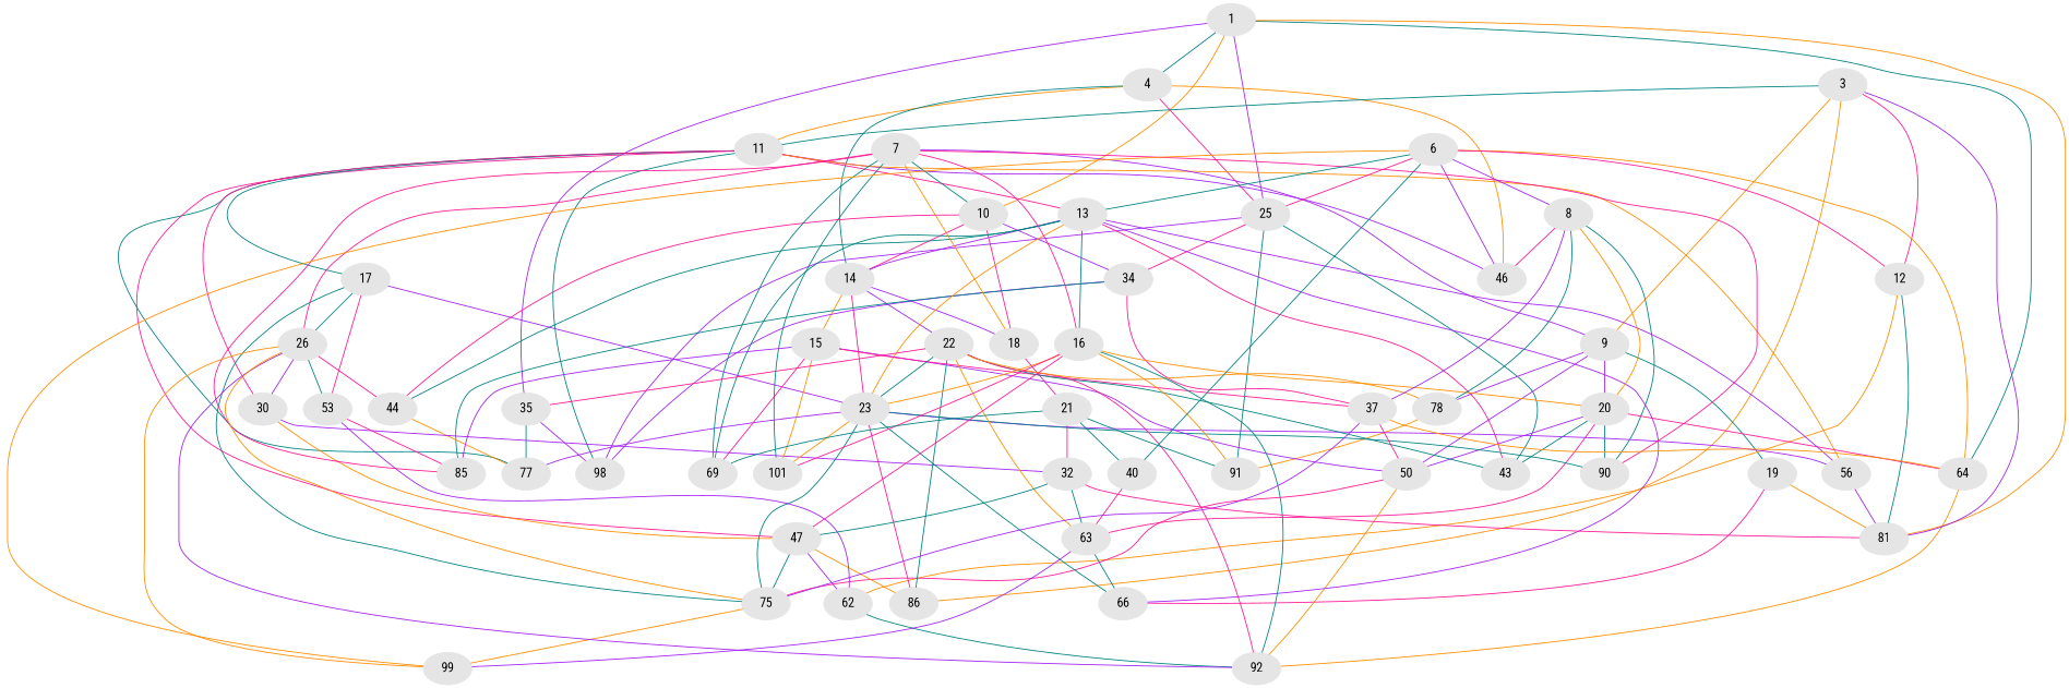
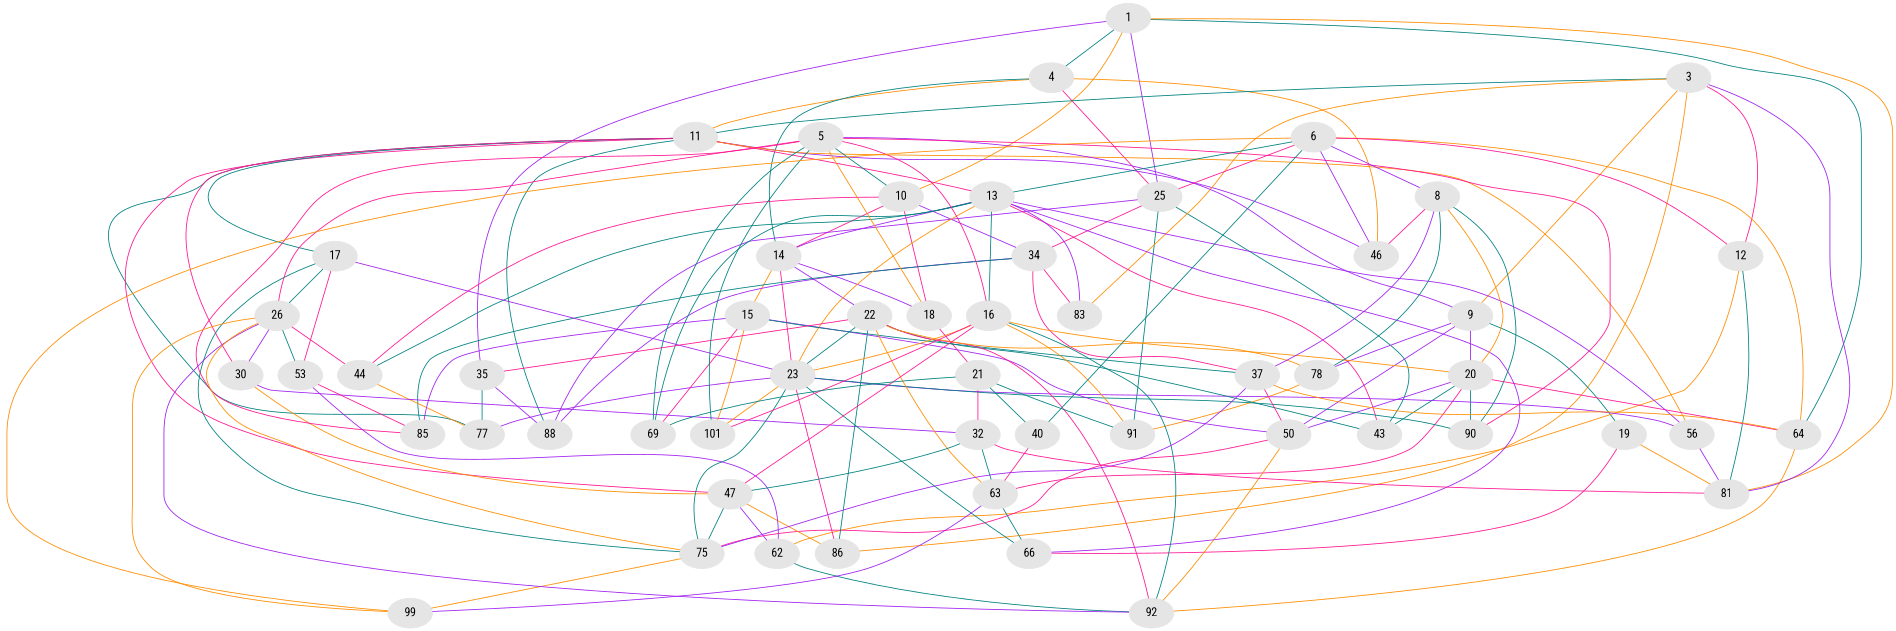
  graph {
    fontname="Roboto Condensed"
    node [color=gray90 fontname="Roboto Condensed" style=filled]
    edge [color=teal fontname="Roboto Condensed"]
    1 [super="+2"]
    4 [super="+68"]
    10 [super="+45"]
    25 [super="+39"]
    35
    64 [super="+84"]
    81 [super="+103"]
    11 [super="+107+54"]
    14 [super="+33+65"]
    46
    18
    34 [super="+72"]
    44
-   88 [label=98]
+   88
    43
    91
    77
    92 [super="+100"]
    3 [super="+7"]
    9 [super="+71"]
    12
+   83
    86
    20 [super="+87+51"]
    78
    19
    50 [super="+59"]
    47 [super="+80+89"]
    13 [super="+29+93+57"]
    17 [super="+106"]
    30 [super="+73"]
    56
    62
    23 [super="+42+28"]
    15 [super="+98"]
    22 [super="+49"]
    75 [super="+97+76"]
-   5 [super="+48+38" label=7]
+   5 [super="+48+38"]
    16 [super="+61"]
    26 [super="+74+36"]
    69
    85
    90
    101
    21 [super="+27"]
    99
    53
    6 [super="+102+67+60"]
    8 [super="+24"]
    40
    37 [super="+82"]
    66
    63 [super="+79"]
    32 [super="+55"]
    1 -- 4
    1 -- 10 [color=darkorange]
    1 -- 25 [color=purple]
    1 -- 35 [color=purple]
    1 -- 64
    1 -- 81 [color=darkorange]
    4 -- 25 [color=deeppink]
    4 -- 11 [color=darkorange]
    4 -- 14
    4 -- 46 [color=darkorange]
    10 -- 14 [color=deeppink]
    10 -- 18 [color=deeppink]
    10 -- 34 [color=purple]
    10 -- 44 [color=deeppink]
    25 -- 34 [color=deeppink]
    25 -- 88 [color=purple]
    25 -- 43
    25 -- 91
    35 -- 88 [color=purple]
    35 -- 77
    64 -- 92 [color=darkorange]
    11 -- 46 [color=purple]
    11 -- 88
    11 -- 77
    11 -- 47 [color=deeppink]
    11 -- 13 [color=deeppink weight=2]
    11 -- 17
    11 -- 30 [color=deeppink]
    11 -- 56 [color=darkorange]
    14 -- 18 [color=purple]
    14 -- 23 [color=deeppink]
    14 -- 15 [color=darkorange]
    14 -- 22 [color=purple]
    18 -- 21 [color=deeppink]
    34 -- 88 [color=purple]
+   34 -- 83 [color=deeppink]
    34 -- 85
    34 -- 37 [color=deeppink]
    44 -- 77 [color=darkorange]
    3 -- 81 [color=purple]
    3 -- 11
    3 -- 9 [color=darkorange]
    3 -- 12 [color=deeppink]
+   3 -- 83 [color=darkorange]
    3 -- 86 [color=darkorange]
    9 -- 20 [color=purple]
    9 -- 78 [color=purple]
    9 -- 19
    9 -- 50 [color=purple]
    12 -- 81
    12 -- 62 [color=darkorange]
    20 -- 64 [color=deeppink]
    20 -- 43
    20 -- 50 [color=purple]
    20 -- 90
    20 -- 63 [color=deeppink]
    78 -- 91 [color=darkorange]
    19 -- 81 [color=darkorange]
    19 -- 66 [color=deeppink]
    50 -- 92 [color=darkorange]
    50 -- 75 [color=deeppink]
    47 -- 86 [color=darkorange]
    47 -- 62 [color=purple]
    47 -- 75 [weight=2]
    13 -- 14 [color=purple weight=2]
    13 -- 44
    13 -- 43 [color=deeppink]
+   13 -- 83 [color=purple weight=2]
    13 -- 56 [color=purple]
    13 -- 23 [color=darkorange]
    13 -- 16
    13 -- 69
    13 -- 66 [color=purple]
    17 -- 23 [color=purple]
    17 -- 75
    17 -- 26
    17 -- 53 [color=deeppink]
    30 -- 47 [color=darkorange]
    30 -- 32 [color=purple weight=2]
    56 -- 81 [color=purple]
    62 -- 92
    23 -- 77 [color=purple]
    23 -- 86 [color=deeppink]
    23 -- 56 [color=purple]
    23 -- 75
    23 -- 90
    23 -- 101 [color=darkorange]
    23 -- 66
    15 -- 50 [color=purple]
    15 -- 69 [color=deeppink]
    15 -- 85 [color=purple]
    15 -- 101 [color=darkorange]
-   15 -- 37 [color=deeppink]
+   15 -- 37
    22 -- 35 [color=deeppink]
    22 -- 43
    22 -- 92 [color=deeppink]
    22 -- 86
    22 -- 78 [color=darkorange]
    22 -- 23
    22 -- 63 [color=darkorange]
    75 -- 99 [color=darkorange]
    5 -- 10
    5 -- 18 [color=darkorange]
    5 -- 9 [color=purple]
    5 -- 16 [color=deeppink]
    5 -- 26 [color=deeppink weight=2]
    5 -- 69
    5 -- 85 [color=deeppink]
    5 -- 90 [color=deeppink]
    5 -- 101
    16 -- 91 [color=darkorange]
    16 -- 92
    16 -- 20 [color=darkorange]
    16 -- 47 [color=deeppink]
    16 -- 23 [color=darkorange]
    16 -- 101 [color=deeppink]
    26 -- 44 [color=deeppink]
    26 -- 92 [color=purple]
    26 -- 30 [color=purple weight=2]
    26 -- 75 [color=darkorange]
    26 -- 99 [color=darkorange]
    26 -- 53
    21 -- 91
    21 -- 69
    21 -- 40 [weight=2]
    21 -- 32 [color=deeppink]
    53 -- 62 [color=purple]
    53 -- 85 [color=deeppink]
    6 -- 25 [color=deeppink weight=2]
    6 -- 64 [color=darkorange weight=2]
    6 -- 46 [color=purple]
    6 -- 12 [color=deeppink]
    6 -- 13
    6 -- 99 [color=darkorange]
    6 -- 8 [color=purple]
    6 -- 40
    8 -- 46 [color=deeppink]
    8 -- 20 [color=darkorange]
    8 -- 78
    8 -- 90
    8 -- 37 [color=purple]
    40 -- 63 [color=deeppink]
    37 -- 64 [color=darkorange]
    37 -- 50 [color=deeppink]
    37 -- 75 [color=purple]
    63 -- 99 [color=purple]
    63 -- 66
    32 -- 81 [color=deeppink]
    32 -- 47
    32 -- 63
  }
